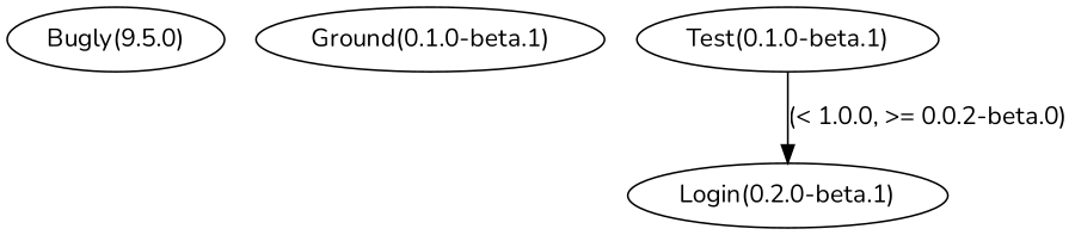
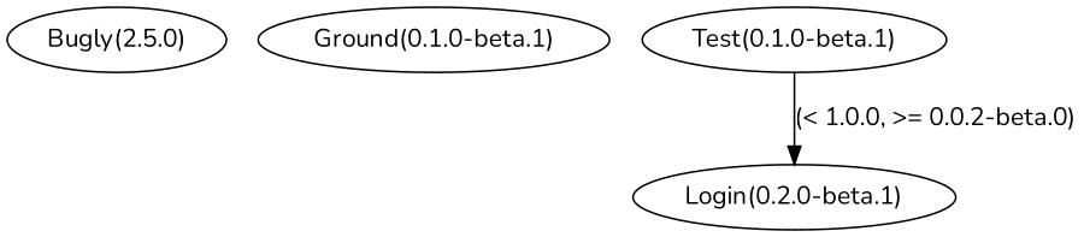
  digraph {
    fontname=Nunito
    node [fontname=Nunito]
-   "Bugly(2.5.0)" [label="Bugly(9.5.0)"]
+   "Bugly(2.5.0)"
    "Ground(0.1.0-beta.1)"
    "Test(0.1.0-beta.1)"
    "Login(0.2.0-beta.1)"
    "Test(0.1.0-beta.1)" -> "Login(0.2.0-beta.1)" [label="(< 1.0.0, >= 0.0.2-beta.0)" fontname=Nunito]
  }
